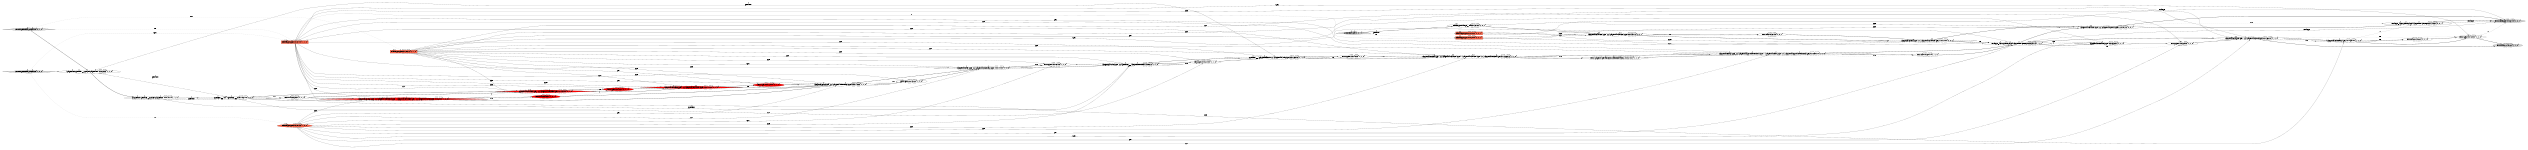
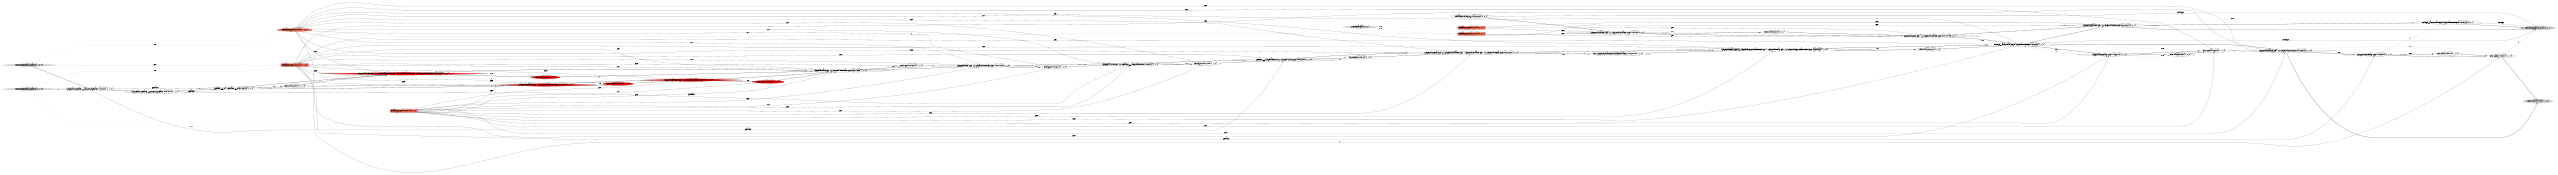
  digraph {
    rankdir=LR
    node [fillcolor=white shape=ellipse style=filled]
    edge [style=bold]
+   n1 [label="return null@@@34@@@['1', '1', '0']"]
    n2 [label="return type1@@@36@@@['1', '1', '0']"]
    n3 [label="SqlTypeUtil.isCharacter(type1) && SqlTypeUtil.isAtomic(type2)@@@38@@@['1', '1', '0']" shape=diamond]
    n4 [label="resultType = factory.createSqlType(SqlTypeName.VARCHAR)@@@8@@@['1', '1', '1']"]
    n5 [fillcolor=lightgray label="return resultType@@@13@@@['0', '0', '1']"]
    n6 [label="SqlTypeUtil.isCharacter(type1) && SqlTypeUtil.isAtomic(type2)@@@10@@@['0', '0', '1']" shape=diamond]
    n7 [label="SqlTypeUtil.isTimestamp(type1)@@@33@@@['1', '1', '0']" shape=diamond]
    n8 [label="resultType = factory.createSqlType(SqlTypeName.VARCHAR)@@@11@@@['0', '0', '1']"]
    n9 [label="SqlTypeUtil.isTimestamp(type2)@@@39@@@['1', '1', '0']" shape=diamond]
    n10 [label="return type2@@@42@@@['1', '1', '0']"]
    n11 [fillcolor=lightgray label="return null@@@44@@@['1', '1', '0']"]
    n12 [fillcolor=tomato label="RelDataType type2@@@2@@@['0', '0', '1']" shape=box]
    n13 [label="SqlTypeUtil.isCharacter(type1) && SqlTypeUtil.isCharacter(type2)@@@4@@@['0', '0', '1']" shape=diamond]
    n14 [label="SqlTypeUtil.isAtomic(type1) && SqlTypeUtil.isCharacter(type2)@@@7@@@['0', '0', '1']" shape=diamond]
    n15 [label="return null@@@5@@@['0', '0', '1']"]
    n16 [fillcolor=lightgray label="promoteToVarChar['0', '0', '1']" shape=diamond]
    n17 [label="RelDataType resultType = null@@@3@@@['0', '0', '1']"]
    n18 [fillcolor=tomato label="RelDataType type1@@@2@@@['0', '0', '1']" shape=box]
    n19 [label="return null@@@40@@@['1', '1', '0']"]
    n20 [fillcolor=tomato label="RelDataType type1@@@2@@@['1', '0', '0']"]
    n21 [label="SqlTypeUtil.isDate(type1) && SqlTypeUtil.isTimestamp(type2)@@@14@@@['1', '1', '0']" shape=diamond]
    n22 [fillcolor=red label="SqlTypeUtil.isString(type1) && SqlTypeUtil.isDatetime(type2) || SqlTypeUtil.isDatetime(type1) && SqlTypeUtil.isString(type2)@@@8@@@['1', '0', '0']" shape=diamond]
    n23 [label="return type1@@@18@@@['1', '1', '0']"]
    n24 [label="return type1@@@21@@@['1', '1', '0']"]
    n25 [label="SqlTypeUtil.isDate(type2) && SqlTypeUtil.isTimestamp(type1)@@@17@@@['1', '1', '0']" shape=diamond]
    n26 [label="SqlTypeUtil.isBinary(type2) && SqlTypeUtil.isApproximateNumeric(type1) || SqlTypeUtil.isBinary(type1) && SqlTypeUtil.isApproximateNumeric(type2)@@@29@@@['1', '1', '0']" shape=diamond]
    n27 [label="SqlTypeUtil.isString(type1) && typeName2 == SqlTypeName.NULL@@@20@@@['1', '1', '0']" shape=diamond]
    n28 [label="SqlTypeUtil.isDecimal(type1) && SqlTypeUtil.isCharacter(type2) || SqlTypeUtil.isCharacter(type1) && SqlTypeUtil.isDecimal(type2)@@@26@@@['1', '1', '0']" shape=diamond]
    n29 [label="return type2@@@15@@@['1', '1', '0']"]
    n30 [fillcolor=red label="SqlTypeUtil.isCharacter(type1) && SqlTypeUtil.isDatetime(type2)@@@8@@@['0', '1', '0']" shape=diamond]
    n31 [fillcolor=red label="return null@@@9@@@['1', '0', '0']"]
    n32 [label="typeName1 == SqlTypeName.NULL && SqlTypeUtil.isString(type2)@@@23@@@['1', '1', '0']" shape=diamond]
    n33 [label="return null@@@30@@@['1', '1', '0']"]
    n34 [label="return SqlTypeUtil.getMaxPrecisionScaleDecimal(factory)@@@27@@@['1', '1', '0']"]
    n35 [label="return type2@@@24@@@['1', '1', '0']"]
    n36 [fillcolor=tomato label="RelDataType type2@@@2@@@['1', '1', '0']" shape=box]
    n37 [fillcolor=red label="SqlTypeUtil.isDatetime(type1) && SqlTypeUtil.isCharacter(type2)@@@11@@@['0', '1', '0']" shape=diamond]
    n38 [fillcolor=red label="return type2@@@9@@@['0', '1', '0']"]
    n39 [fillcolor=red label="return type1@@@12@@@['0', '1', '0']"]
    n40 [fillcolor=lightgray label="commonTypeForBinaryComparison['1', '0', '0']" shape=diamond]
    n41 [label="SqlTypeName typeName1 = type1.getSqlTypeName()@@@3@@@['1', '1', '0']"]
    n42 [label="SqlTypeName typeName2 = type2.getSqlTypeName()@@@4@@@['1', '1', '0']"]
    n43 [label="typeName1 == null || typeName2 == null@@@5@@@['1', '1', '0']" shape=diamond]
    n44 [label="return null@@@6@@@['1', '1', '0']"]
    n45 [fillcolor=tomato label="RelDataType type1@@@2@@@['0', '1', '0']" shape=box]
    n46 [fillcolor=lightgray label="commonTypeForBinaryComparison['0', '1', '0']" shape=diamond]
+   n1 -> n2
    n2 -> n3
    n3 -> n9
    n3 -> n9 [label=true style=dotted]
    n3 -> n10 [label=true style=dotted]
    n3 -> n11
    n4 -> n2 [label=true style=dotted]
    n4 -> n3
    n4 -> n5 [label=resultType style=solid]
    n4 -> n6
    n4 -> n7
    n4 -> n7 [label=true style=dotted]
    n6 -> n5
    n6 -> n8 [label=true style=dotted]
    n6 -> n8
+   n7 -> n1 [label=true style=dotted]
+   n7 -> n1
    n7 -> n2
    n7 -> n4 [label=0 style=dashed]
    n8 -> n5 [label=resultType style=solid]
    n8 -> n5
    n9 -> n8 [label=0 style=dashed]
    n9 -> n10
    n9 -> n19 [label=true style=dotted]
    n9 -> n19
    n10 -> n5 [label=0 style=dashed]
    n10 -> n11
    n12 -> n6 [label=type2 style=solid]
    n12 -> n13 [label=type2 style=solid]
    n12 -> n14 [label=type2 style=solid]
    n13 -> n14
    n13 -> n15
    n13 -> n15 [label=true style=dotted]
    n14 -> n4 [label=true style=dotted]
    n14 -> n4
    n14 -> n6
    n15 -> n14
-   n16 -> n12 [label=typeName1 style=dotted]
-   n16 -> n17
+   n16 -> n12 [label=true style=dotted]
    n16 -> n18 [label=true style=dotted]
    n17 -> n5 [label=resultType style=solid]
    n17 -> n13
    n18 -> n6 [label=type1 style=solid]
    n18 -> n13 [label=type1 style=solid]
    n18 -> n14 [label=type1 style=solid]
    n19 -> n10
    n20 -> n2 [label=type1 style=solid]
    n20 -> n3 [label=type1 style=solid]
    n20 -> n4 [label=type1 style=solid]
    n20 -> n7 [label=type1 style=solid]
    n20 -> n21 [label=type1 style=solid]
    n20 -> n22 [label=type1 style=solid]
    n20 -> n23 [label=type1 style=solid]
-   n43 -> n24 [label=type1 style=solid]
+   n20 -> n24 [label=type1 style=solid]
    n20 -> n25 [label=type1 style=solid]
    n20 -> n26 [label=type1 style=solid]
    n20 -> n27 [label=type1 style=solid]
    n20 -> n28 [label=type1 style=solid]
    n21 -> n25
    n21 -> n29
    n21 -> n29 [label=true style=dotted]
    n22 -> n21
    n22 -> n30 [label=0 style=dashed]
    n22 -> n31
    n22 -> n31 [label=true style=dotted]
    n23 -> n27
    n24 -> n32
    n25 -> n23
    n25 -> n23 [label=true style=dotted]
    n25 -> n27
    n26 -> n4
    n26 -> n33
    n26 -> n33 [label=true style=dotted]
    n27 -> n24
    n27 -> n24 [label=true style=dotted]
    n27 -> n32
    n28 -> n26
    n28 -> n34
    n28 -> n34 [label=true style=dotted]
    n29 -> n25
    n30 -> n37
    n30 -> n38
    n30 -> n38 [label=true style=dotted]
    n31 -> n21
    n31 -> n38 [label=0 style=dashed]
    n32 -> n28
    n32 -> n35
    n32 -> n35 [label=true style=dotted]
    n33 -> n4
    n34 -> n26
    n35 -> n28
    n36 -> n3 [label=type2 style=solid]
    n36 -> n4 [label=type2 style=solid]
-   n36 -> n9 [label=type2 style=solid]
-   n36 -> n10 [label=type2 style=solid]
+   n36 -> n9 [label=typeName1 style=solid]
+   n36 -> n10 [label=0 style=solid]
    n36 -> n18 [label=0 style=dashed]
    n36 -> n21 [label=type2 style=solid]
    n36 -> n22 [label=type2 style=solid]
    n36 -> n25 [label=type2 style=solid]
    n36 -> n26 [label=type2 style=solid]
    n36 -> n28 [label=type2 style=solid]
    n36 -> n29 [label=type2 style=solid]
    n36 -> n30 [label=type2 style=solid]
    n36 -> n32 [label=type2 style=solid]
    n36 -> n37 [label=type2 style=solid]
    n36 -> n38 [label=type2 style=solid]
    n37 -> n21
    n37 -> n39
    n37 -> n39 [label=true style=dotted]
    n38 -> n37
    n39 -> n21
    n40 -> n20 [label=true style=dotted]
    n40 -> n36 [label=type1 style=dotted]
    n40 -> n41
    n41 -> n32 [label=typeName1 style=solid]
    n41 -> n42
    n41 -> n43 [label=typeName1 style=solid]
    n42 -> n27 [label=typeName2 style=solid]
    n42 -> n43
    n42 -> n43 [label=typeName2 style=solid]
    n43 -> n22
    n43 -> n30
    n43 -> n44
    n43 -> n44 [label=true style=dotted]
    n44 -> n22
    n44 -> n30
    n45 -> n2 [label=type1 style=solid]
    n45 -> n3 [label=type1 style=solid]
    n45 -> n4 [label=type1 style=solid]
    n45 -> n7 [label=type1 style=solid]
    n45 -> n21 [label=type1 style=solid]
    n45 -> n23 [label=type1 style=solid]
    n45 -> n24 [label=type1 style=solid]
    n45 -> n25 [label=type1 style=solid]
    n45 -> n26 [label=type1 style=solid]
    n45 -> n27 [label=type1 style=solid]
    n45 -> n28 [label=type1 style=solid]
    n45 -> n30 [label=type1 style=solid]
    n45 -> n37 [label=type1 style=solid]
    n45 -> n39 [label=type1 style=solid]
    n46 -> n36 [label=true style=dotted]
    n46 -> n41
    n46 -> n45 [label=true style=dotted]
  }
